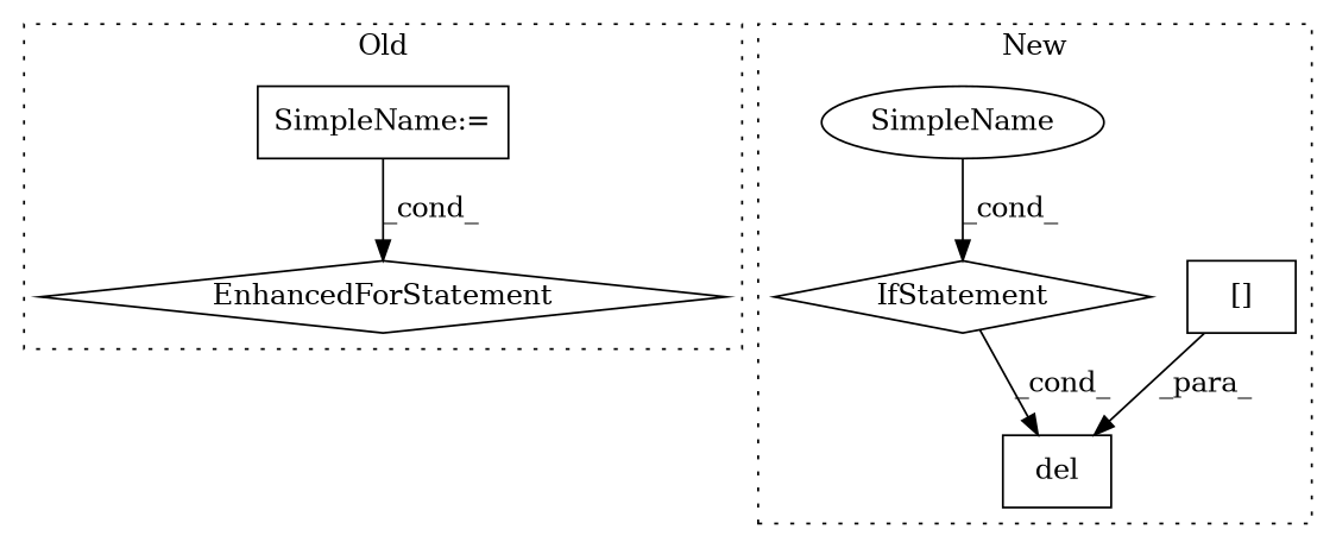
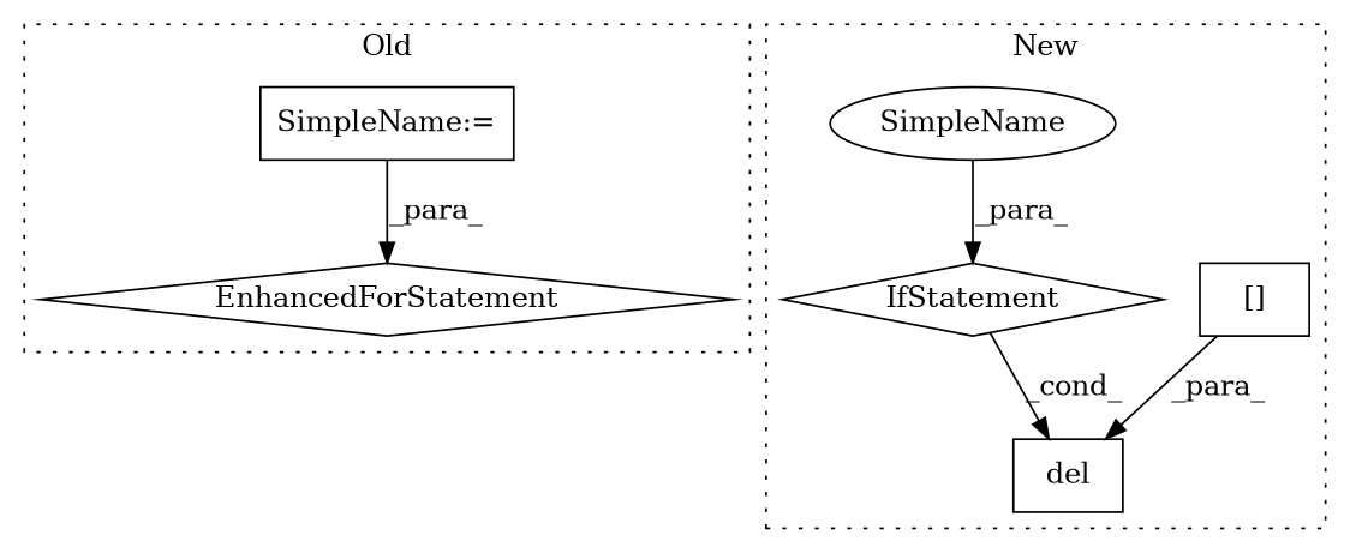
  digraph {
    node [l="57,2" s="10864,10958" shape=box]
    n1 [a=70 label=EnhancedForStatement shape=diamond]
    n2 [a=7 label="SimpleName:="]
    n3 [a=32 l="4,1" label=del s="11105,11131"]
    n4 [a=2 l="19,1" label="[]" s="11109,11130"]
    n5 [a=25 l="4,2" label=IfStatement s="10990,11091" shape=diamond]
    n6 [a=42 label=SimpleName shape=ellipse l="" s=""]
    subgraph cluster_1 {
      label=Old
      style=dotted
      n1
      n2
    }
    subgraph cluster_2 {
      label=New
      style=dotted
      n3
      n4
      n5
      n6
    }
-   n2 -> n1 [label=_cond_]
+   n2 -> n1 [label=_para_]
    n4 -> n3 [label=_para_]
    n5 -> n3 [label=_cond_]
-   n6 -> n5 [label=_cond_]
+   n6 -> n5 [label=_para_]
  }
